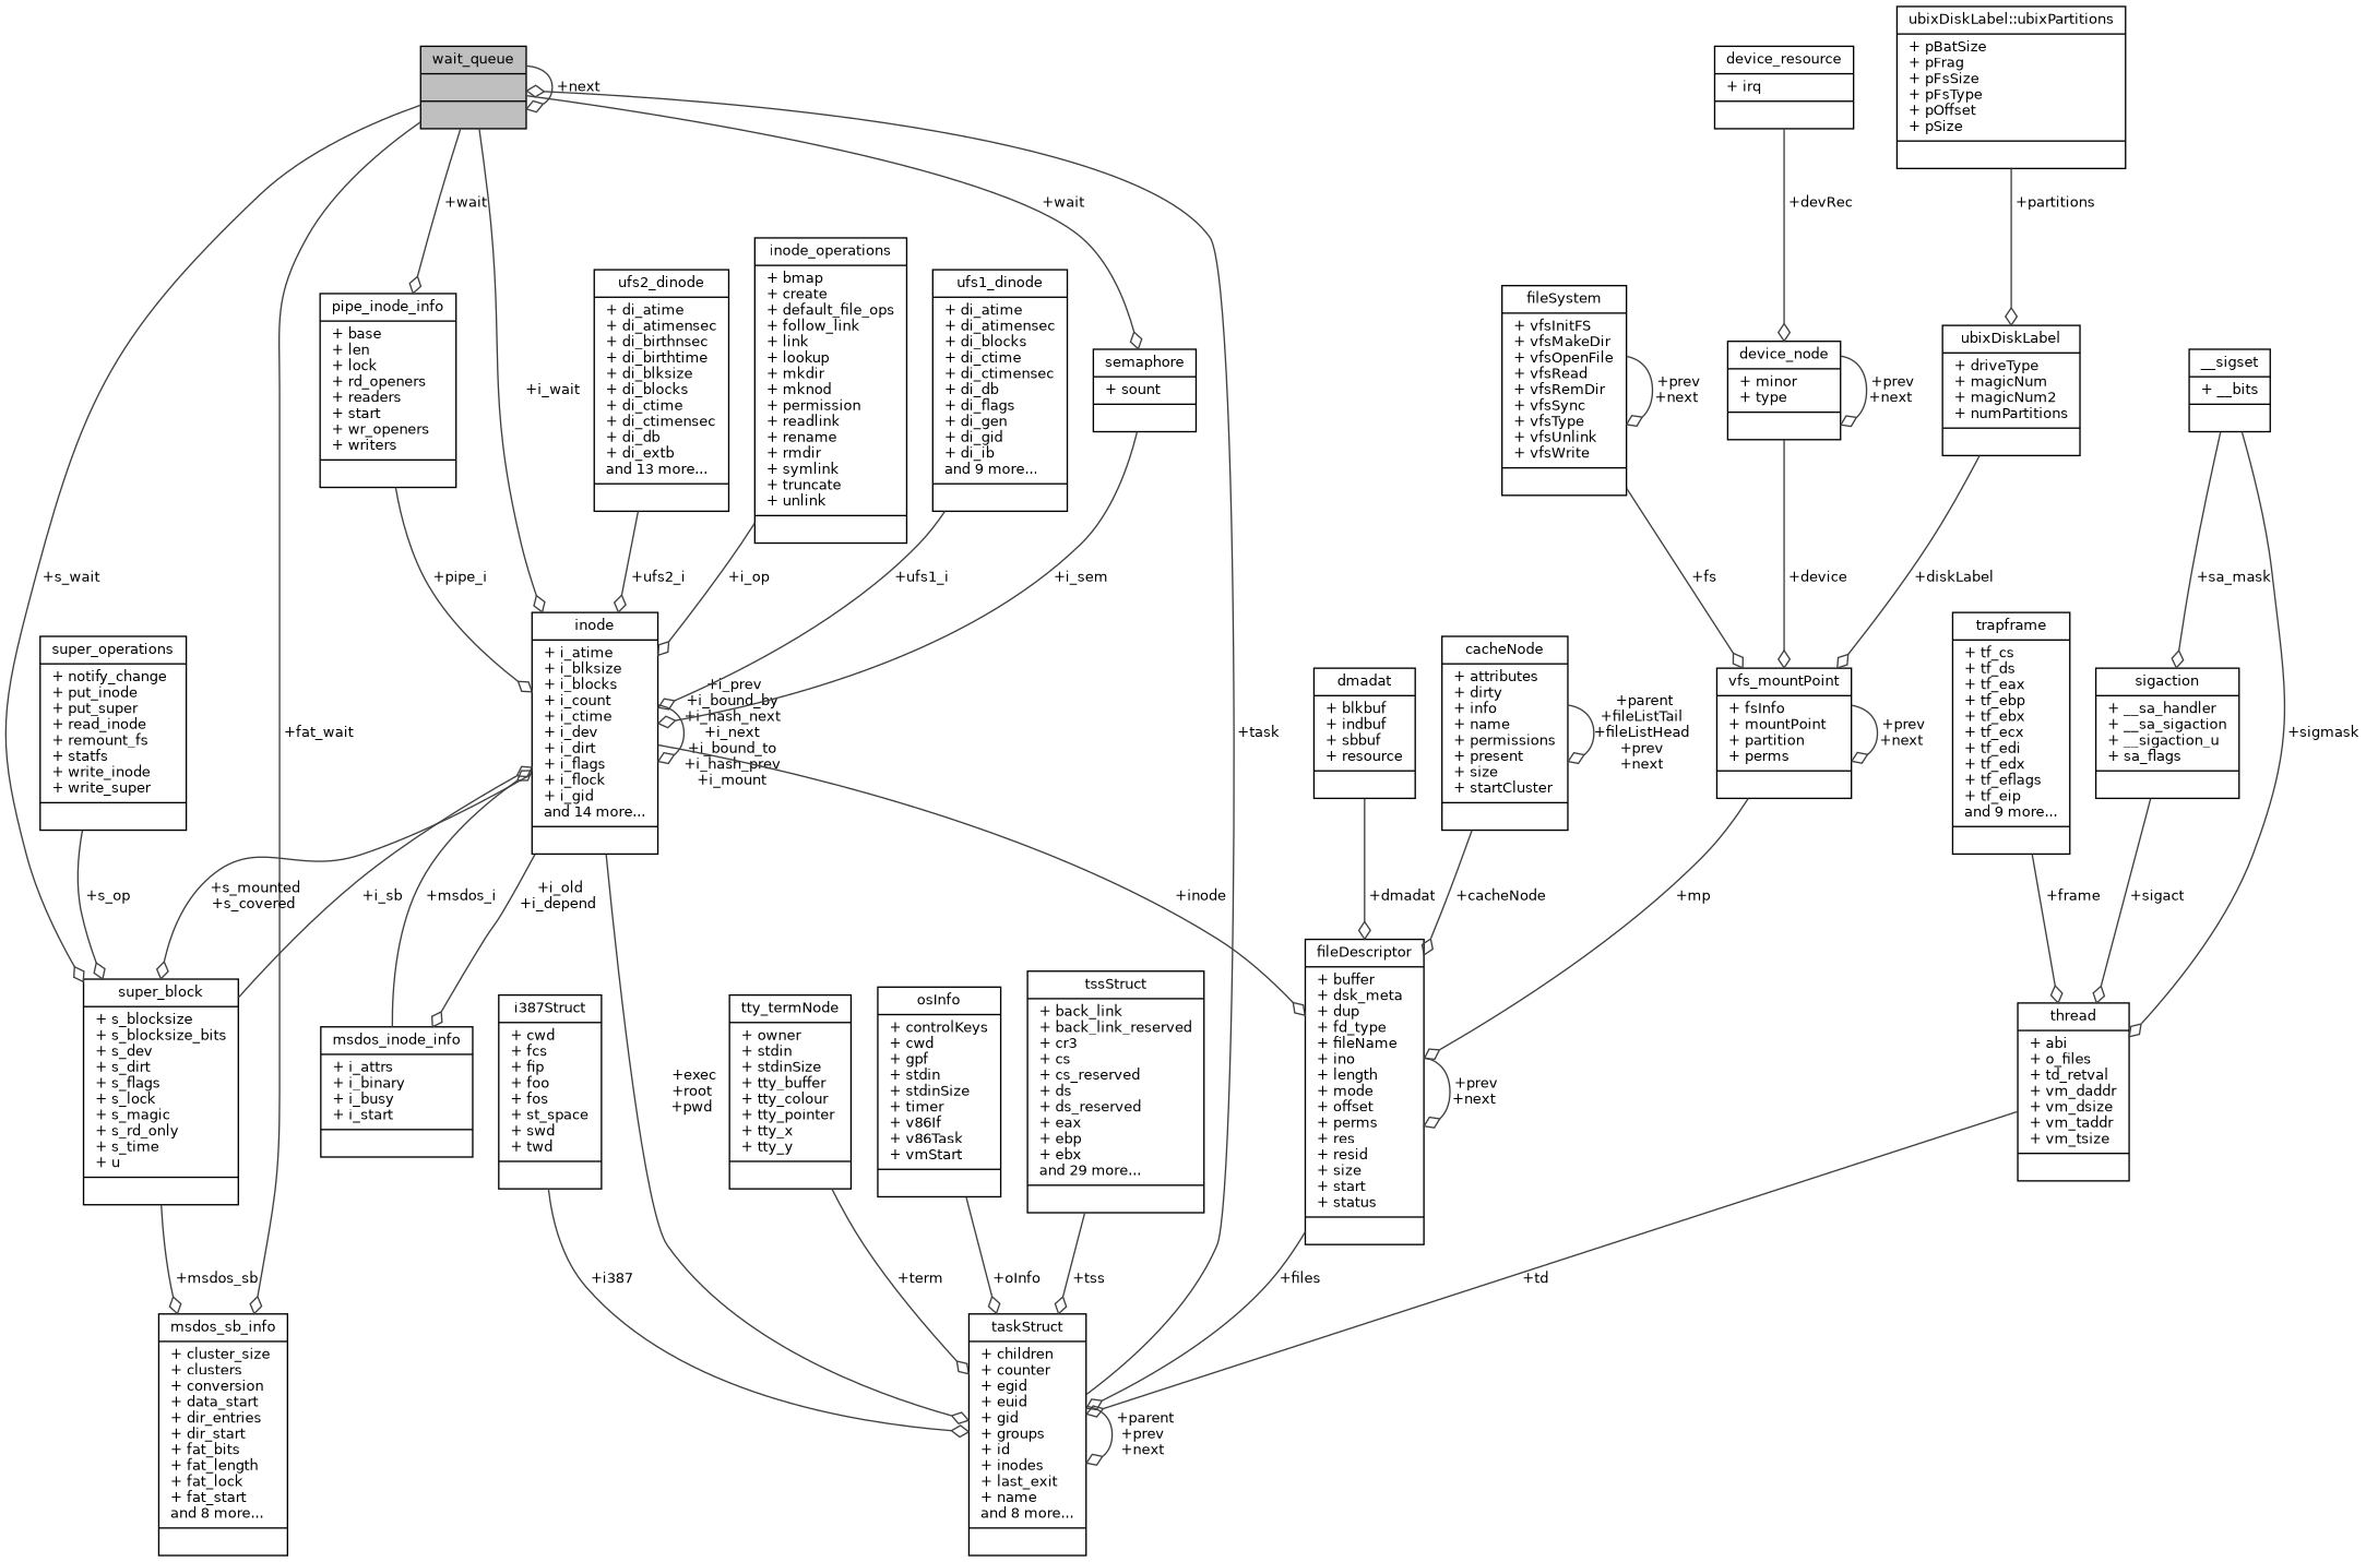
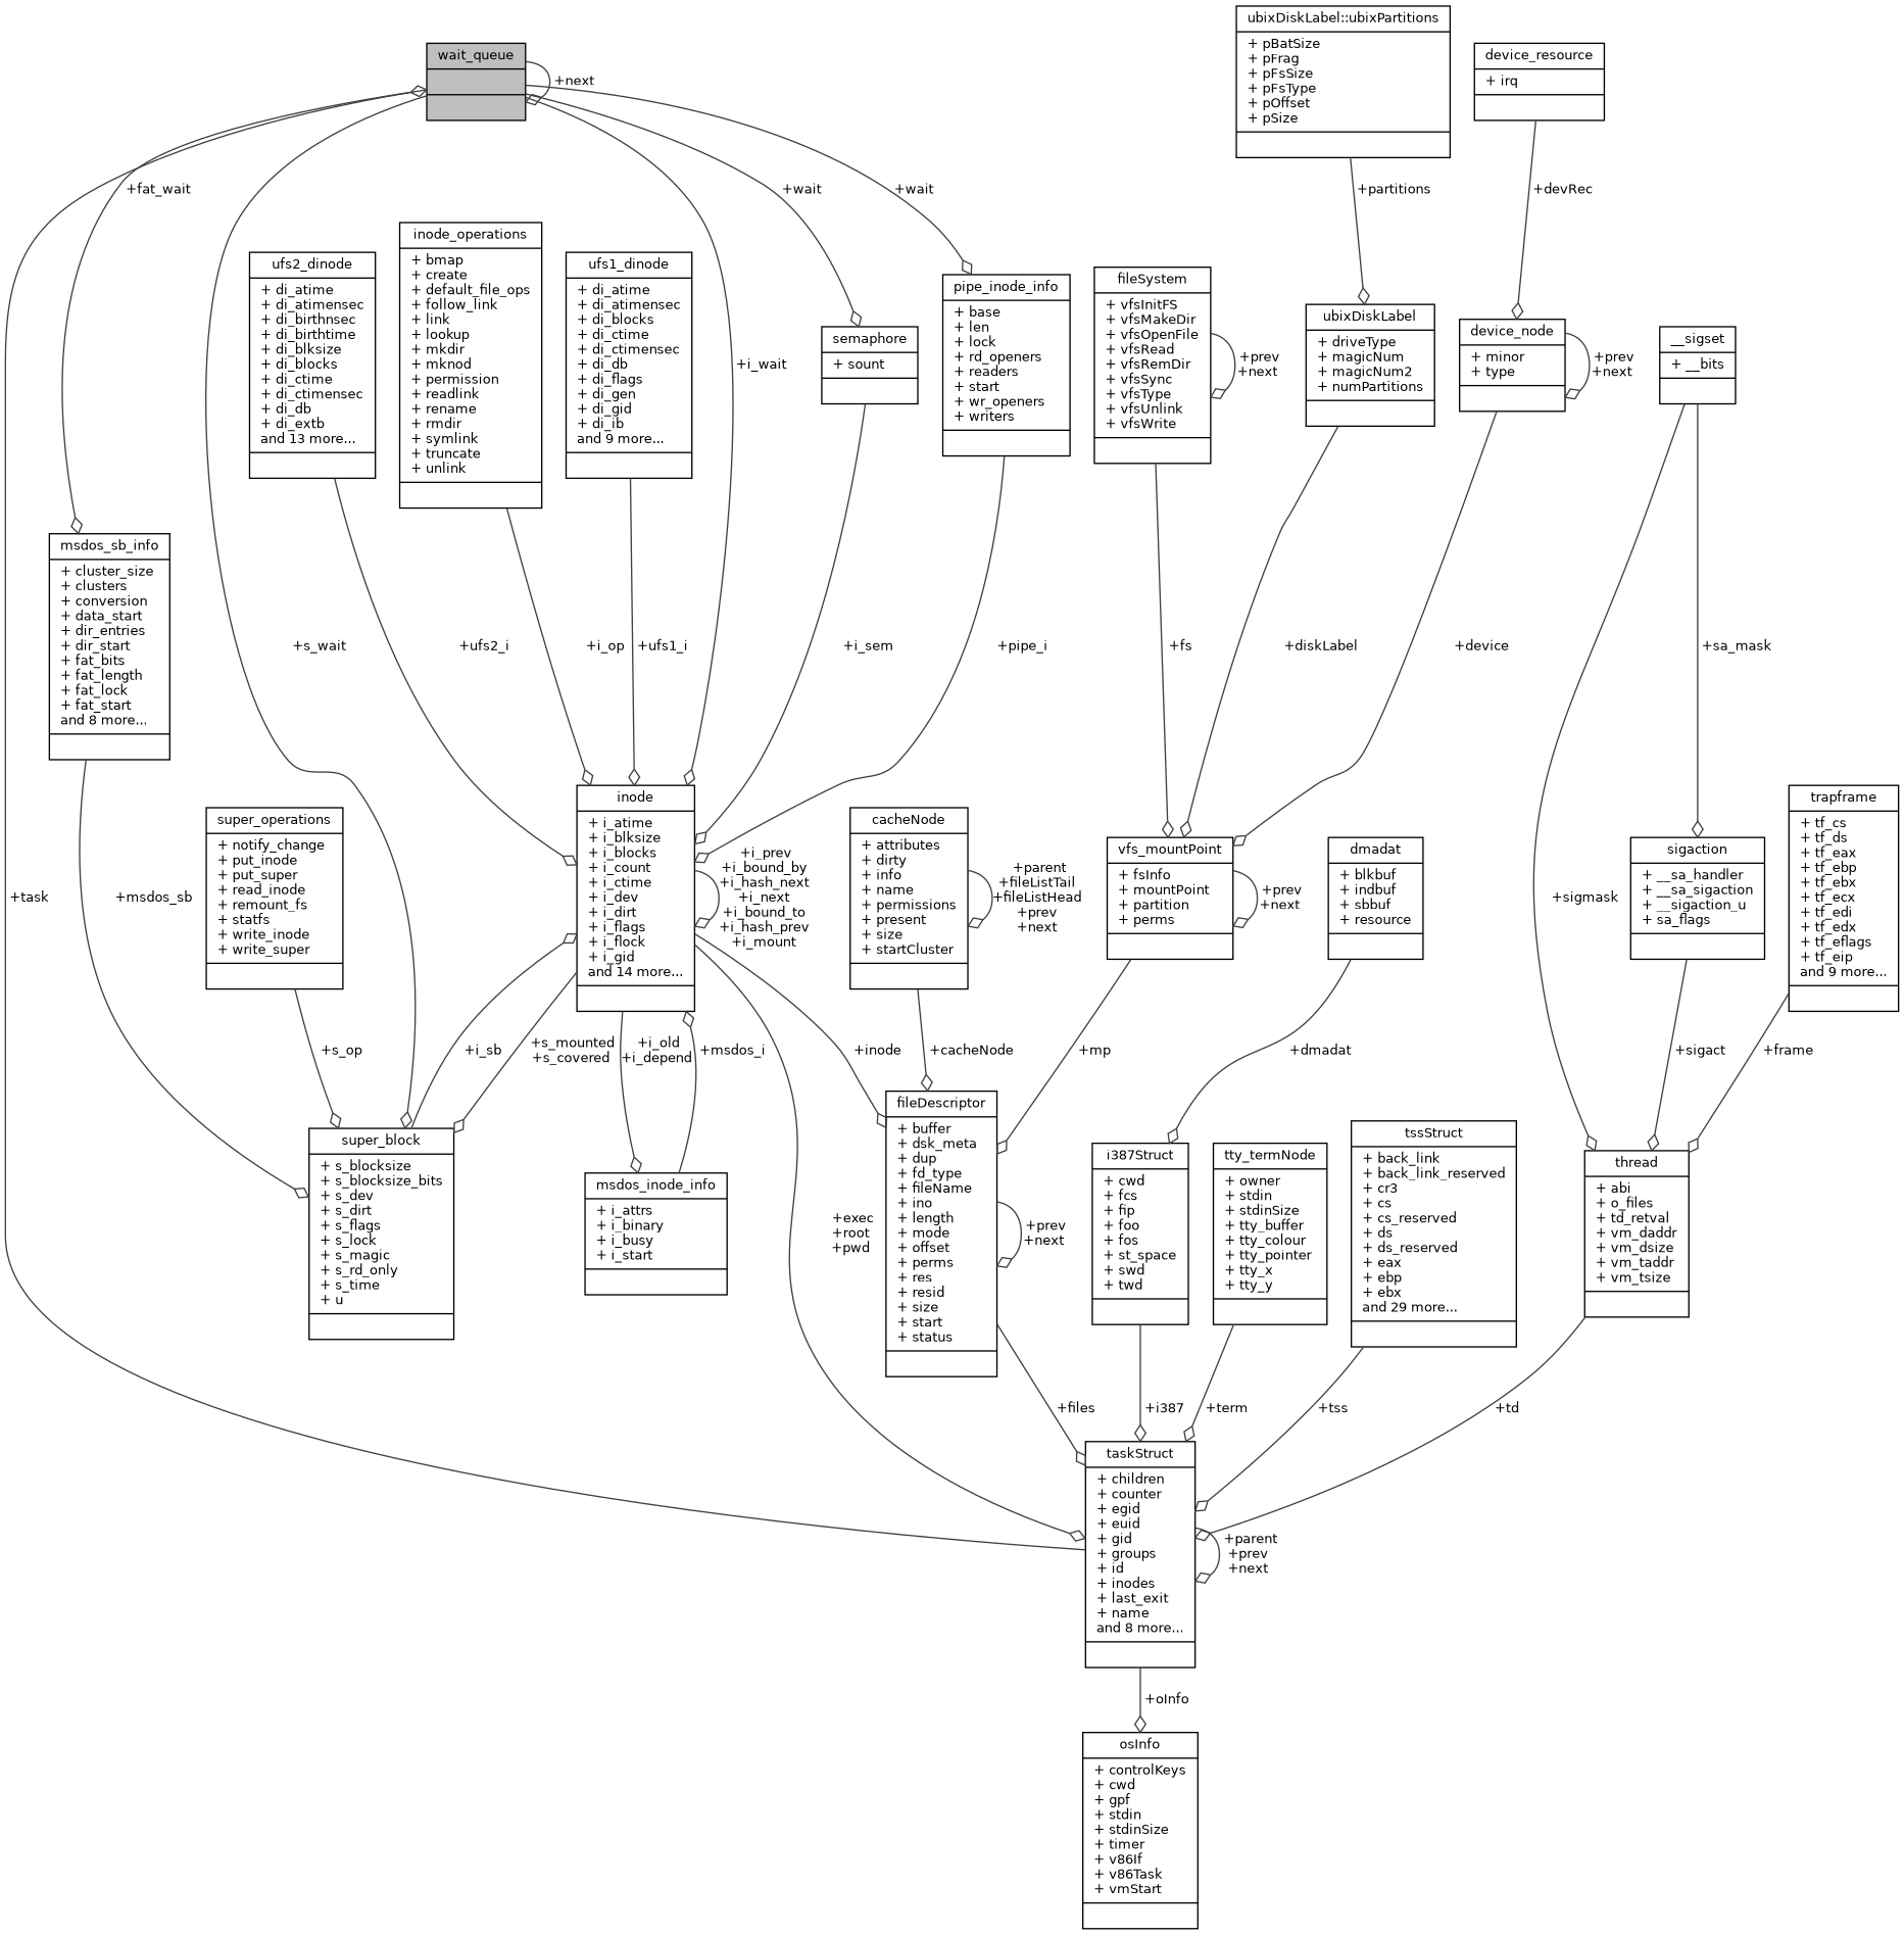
  digraph {
    node [color=black fillcolor=white fontname=Helvetica fontsize=10 shape=record style=filled]
    edge [arrowhead=odiamond color=grey25 fontname=Helvetica fontsize=10 labelfontname=Helvetica labelfontsize=10 style=solid]
    n1 [fillcolor=grey75 fontcolor=black height=0.2 label="{wait_queue\n||}" width=0.4]
    n2 [height=0.2 label="{inode\n|+ i_atime\l+ i_blksize\l+ i_blocks\l+ i_count\l+ i_ctime\l+ i_dev\l+ i_dirt\l+ i_flags\l+ i_flock\l+ i_gid\land 14 more...\l|}" width=0.4]
    n3 [height=0.2 label="{super_block\n|+ s_blocksize\l+ s_blocksize_bits\l+ s_dev\l+ s_dirt\l+ s_flags\l+ s_lock\l+ s_magic\l+ s_rd_only\l+ s_time\l+ u\l|}" width=0.4]
    n4 [height=0.2 label="{msdos_sb_info\n|+ cluster_size\l+ clusters\l+ conversion\l+ data_start\l+ dir_entries\l+ dir_start\l+ fat_bits\l+ fat_length\l+ fat_lock\l+ fat_start\land 8 more...\l|}" width=0.4]
    n5 [height=0.2 label="{semaphore\n|+ sount\l|}" width=0.4]
    n6 [height=0.2 label="{pipe_inode_info\n|+ base\l+ len\l+ lock\l+ rd_openers\l+ readers\l+ start\l+ wr_openers\l+ writers\l|}" width=0.4]
    n7 [height=0.2 label="{taskStruct\n|+ children\l+ counter\l+ egid\l+ euid\l+ gid\l+ groups\l+ id\l+ inodes\l+ last_exit\l+ name\land 8 more...\l|}" width=0.4]
    n8 [height=0.2 label="{msdos_inode_info\n|+ i_attrs\l+ i_binary\l+ i_busy\l+ i_start\l|}" width=0.4]
    n9 [height=0.2 label="{fileDescriptor\n|+ buffer\l+ dsk_meta\l+ dup\l+ fd_type\l+ fileName\l+ ino\l+ length\l+ mode\l+ offset\l+ perms\l+ res\l+ resid\l+ size\l+ start\l+ status\l|}" width=0.4]
    n10 [height=0.2 label="{super_operations\n|+ notify_change\l+ put_inode\l+ put_super\l+ read_inode\l+ remount_fs\l+ statfs\l+ write_inode\l+ write_super\l|}" width=0.4]
    n11 [height=0.2 label="{ufs2_dinode\n|+ di_atime\l+ di_atimensec\l+ di_birthnsec\l+ di_birthtime\l+ di_blksize\l+ di_blocks\l+ di_ctime\l+ di_ctimensec\l+ di_db\l+ di_extb\land 13 more...\l|}" width=0.4]
    n12 [height=0.2 label="{inode_operations\n|+ bmap\l+ create\l+ default_file_ops\l+ follow_link\l+ link\l+ lookup\l+ mkdir\l+ mknod\l+ permission\l+ readlink\l+ rename\l+ rmdir\l+ symlink\l+ truncate\l+ unlink\l|}" width=0.4]
    n13 [height=0.2 label="{ufs1_dinode\n|+ di_atime\l+ di_atimensec\l+ di_blocks\l+ di_ctime\l+ di_ctimensec\l+ di_db\l+ di_flags\l+ di_gen\l+ di_gid\l+ di_ib\land 9 more...\l|}" width=0.4]
    n14 [height=0.2 label="{i387Struct\n|+ cwd\l+ fcs\l+ fip\l+ foo\l+ fos\l+ st_space\l+ swd\l+ twd\l|}" width=0.4]
    n15 [height=0.2 label="{thread\n|+ abi\l+ o_files\l+ td_retval\l+ vm_daddr\l+ vm_dsize\l+ vm_taddr\l+ vm_tsize\l|}" width=0.4]
    n16 [height=0.2 label="{trapframe\n|+ tf_cs\l+ tf_ds\l+ tf_eax\l+ tf_ebp\l+ tf_ebx\l+ tf_ecx\l+ tf_edi\l+ tf_edx\l+ tf_eflags\l+ tf_eip\land 9 more...\l|}" width=0.4]
    n17 [height=0.2 label="{__sigset\n|+ __bits\l|}" width=0.4]
    n18 [height=0.2 label="{sigaction\n|+ __sa_handler\l+ __sa_sigaction\l+ __sigaction_u\l+ sa_flags\l|}" width=0.4]
    n19 [height=0.2 label="{cacheNode\n|+ attributes\l+ dirty\l+ info\l+ name\l+ permissions\l+ present\l+ size\l+ startCluster\l|}" width=0.4]
    n20 [height=0.2 label="{dmadat\n|+ blkbuf\l+ indbuf\l+ sbbuf\l+ resource\l|}" width=0.4]
    n21 [height=0.2 label="{vfs_mountPoint\n|+ fsInfo\l+ mountPoint\l+ partition\l+ perms\l|}" width=0.4]
    n22 [height=0.2 label="{ubixDiskLabel\n|+ driveType\l+ magicNum\l+ magicNum2\l+ numPartitions\l|}" width=0.4]
    n23 [height=0.2 label="{ubixDiskLabel::ubixPartitions\n|+ pBatSize\l+ pFrag\l+ pFsSize\l+ pFsType\l+ pOffset\l+ pSize\l|}" width=0.4]
    n24 [height=0.2 label="{device_node\n|+ minor\l+ type\l|}" width=0.4]
    n25 [height=0.2 label="{device_resource\n|+ irq\l|}" width=0.4]
    n26 [height=0.2 label="{fileSystem\n|+ vfsInitFS\l+ vfsMakeDir\l+ vfsOpenFile\l+ vfsRead\l+ vfsRemDir\l+ vfsSync\l+ vfsType\l+ vfsUnlink\l+ vfsWrite\l|}" width=0.4]
    n27 [height=0.2 label="{tty_termNode\n|+ owner\l+ stdin\l+ stdinSize\l+ tty_buffer\l+ tty_colour\l+ tty_pointer\l+ tty_x\l+ tty_y\l|}" width=0.4]
    n28 [height=0.2 label="{osInfo\n|+ controlKeys\l+ cwd\l+ gpf\l+ stdin\l+ stdinSize\l+ timer\l+ v86If\l+ v86Task\l+ vmStart\l|}" width=0.4]
    n29 [height=0.2 label="{tssStruct\n|+ back_link\l+ back_link_reserved\l+ cr3\l+ cs\l+ cs_reserved\l+ ds\l+ ds_reserved\l+ eax\l+ ebp\l+ ebx\land 29 more...\l|}" width=0.4]
    n1 -> n1 [label=" +next"]
    n1 -> n2 [label=" +i_wait"]
    n1 -> n3 [label=" +s_wait"]
    n1 -> n4 [label=" +fat_wait"]
    n1 -> n5 [label=" +wait"]
    n1 -> n6 [label=" +wait"]
    n2 -> n2 [label=" +i_prev\n+i_bound_by\n+i_hash_next\n+i_next\n+i_bound_to\n+i_hash_prev\n+i_mount"]
    n2 -> n3 [label=" +s_mounted\n+s_covered"]
    n2 -> n7 [label=" +exec\n+root\n+pwd"]
    n2 -> n8 [label=" +i_old\n+i_depend"]
    n2 -> n9 [label=" +inode"]
    n3 -> n2 [label=" +i_sb"]
-   n3 -> n4 [label=" +msdos_sb"]
+   n4 -> n3 [label=" +msdos_sb"]
    n5 -> n2 [label=" +i_sem"]
    n6 -> n2 [label=" +pipe_i"]
    n7 -> n1 [label=" +task"]
    n7 -> n7 [label=" +parent\n+prev\n+next"]
    n8 -> n2 [label=" +msdos_i"]
    n9 -> n7 [label=" +files"]
    n9 -> n9 [label=" +prev\n+next"]
    n10 -> n3 [label=" +s_op"]
    n11 -> n2 [label=" +ufs2_i"]
    n12 -> n2 [label=" +i_op"]
    n13 -> n2 [label=" +ufs1_i"]
    n14 -> n7 [label=" +i387"]
    n15 -> n7 [label=" +td"]
    n16 -> n15 [label=" +frame"]
    n17 -> n15 [label=" +sigmask"]
    n17 -> n18 [label=" +sa_mask"]
    n18 -> n15 [label=" +sigact"]
    n19 -> n9 [label=" +cacheNode"]
    n19 -> n19 [label=" +parent\n+fileListTail\n+fileListHead\n+prev\n+next"]
-   n20 -> n9 [label=" +dmadat"]
+   n20 -> n14 [label=" +dmadat"]
    n21 -> n9 [label=" +mp"]
    n21 -> n21 [label=" +prev\n+next"]
    n22 -> n21 [label=" +diskLabel"]
    n23 -> n22 [label=" +partitions"]
    n24 -> n21 [label=" +device"]
    n24 -> n24 [label=" +prev\n+next"]
    n25 -> n24 [label=" +devRec"]
    n26 -> n21 [label=" +fs"]
    n26 -> n26 [label=" +prev\n+next"]
    n27 -> n7 [label=" +term"]
-   n28 -> n7 [label=" +oInfo"]
+   n7 -> n28 [label=" +oInfo"]
    n29 -> n7 [label=" +tss"]
  }
